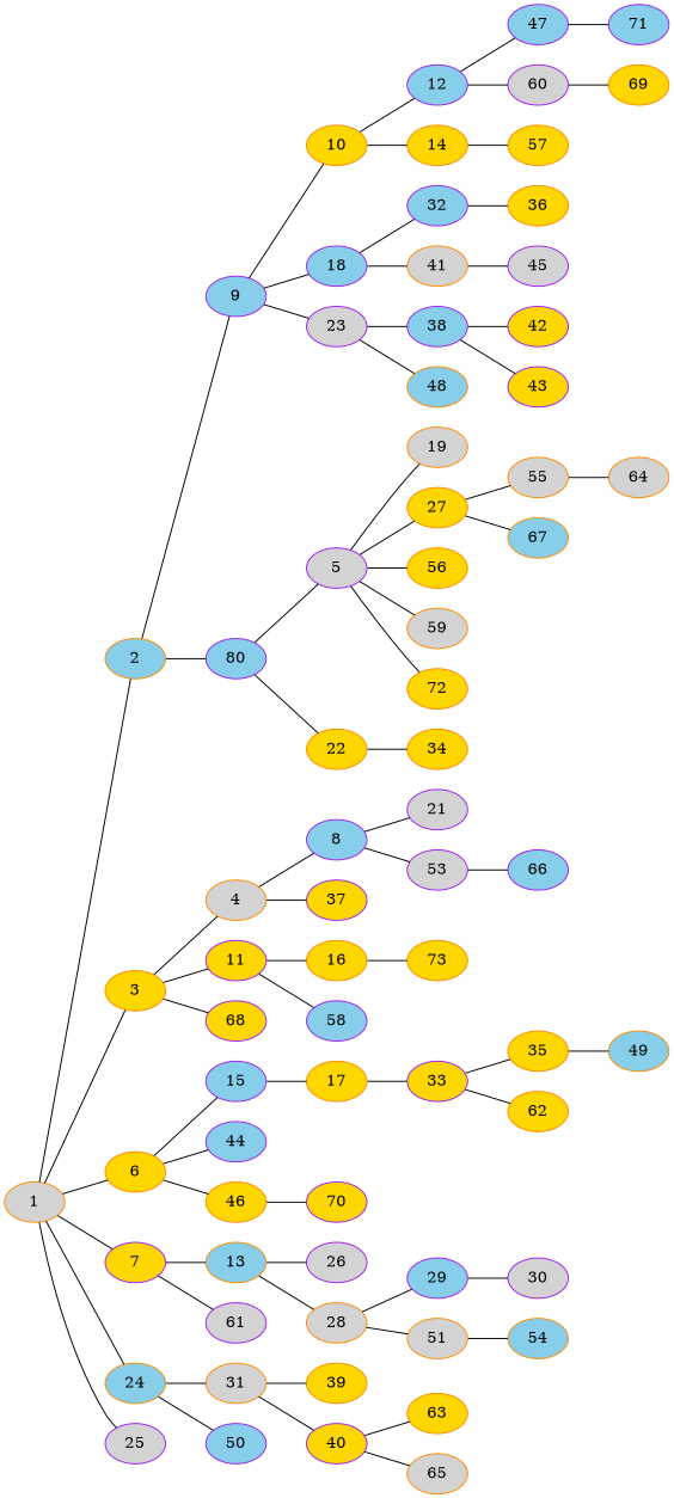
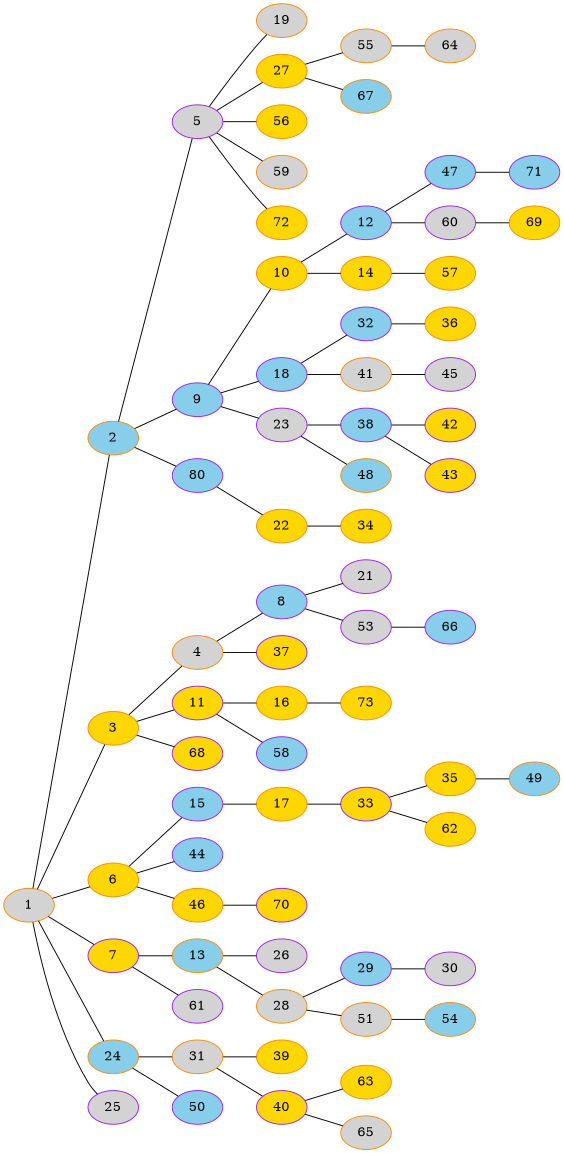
  graph {
    fontname="DejaVu Serif"
    rankdir=LR
    node [color=darkorange fillcolor=gold fontname="DejaVu Serif" style=filled]
    edge [fontname="DejaVu Serif" weight=1.0]
    1 [fillcolor=lightgrey]
    2 [fillcolor=skyblue]
    3
    6
    7 [color=purple]
    24 [fillcolor=skyblue]
    25 [color=purple fillcolor=lightgrey]
    5 [color=purple fillcolor=lightgrey]
    9 [color=purple fillcolor=skyblue]
    n10 [color=purple fillcolor=skyblue label=80]
    4 [fillcolor=lightgrey]
    11 [color=purple]
    68 [color=purple]
    15 [color=purple fillcolor=skyblue]
    44 [color=purple fillcolor=skyblue]
    46
    13 [fillcolor=skyblue]
    61 [color=purple fillcolor=lightgrey]
    31 [fillcolor=lightgrey]
    50 [color=purple fillcolor=skyblue]
    19 [fillcolor=lightgrey]
    27
    56
    59 [fillcolor=lightgrey]
    72
    10
    18 [color=purple fillcolor=skyblue]
    23 [color=purple fillcolor=lightgrey]
    22
    8 [color=purple fillcolor=skyblue]
    37 [color=purple]
    16
    58 [color=purple fillcolor=skyblue]
    21 [color=purple fillcolor=lightgrey]
    53 [color=purple fillcolor=lightgrey]
    55 [fillcolor=lightgrey]
    67 [fillcolor=skyblue]
    17
    70 [color=purple]
    26 [color=purple fillcolor=lightgrey]
    28 [fillcolor=lightgrey]
    66 [color=purple fillcolor=skyblue]
    12 [color=purple fillcolor=skyblue]
    14
    32 [color=purple fillcolor=skyblue]
    41 [fillcolor=lightgrey]
    38 [color=purple fillcolor=skyblue]
    48 [fillcolor=skyblue]
    47 [color=purple fillcolor=skyblue]
    60 [color=purple fillcolor=lightgrey]
    57
    73
    71 [color=purple fillcolor=skyblue]
    69
    29 [color=purple fillcolor=skyblue]
    51 [fillcolor=lightgrey]
    33 [color=purple]
    35
    62
    36
    45 [color=purple fillcolor=lightgrey]
    34
    42 [color=purple]
    43 [color=purple]
    39
    40 [color=purple]
    64 [fillcolor=lightgrey]
    30 [color=purple fillcolor=lightgrey]
    54 [fillcolor=skyblue]
    63
    65 [fillcolor=lightgrey]
    49 [fillcolor=skyblue]
    1 -- 2
    1 -- 3
    1 -- 6
    1 -- 7
    1 -- 24
    1 -- 25
-   n10 -- 5
+   2 -- 5
    2 -- 9
    2 -- n10
    3 -- 4
    3 -- 11
    3 -- 68
    6 -- 15
    6 -- 44
    6 -- 46
    7 -- 13
    7 -- 61
    24 -- 31 [weight=2.0]
    24 -- 50
    5 -- 19
    5 -- 27
    5 -- 56 [weight=3.0]
    5 -- 59
    5 -- 72
    9 -- 10
    9 -- 18
    9 -- 23
    n10 -- 22
    4 -- 8
    4 -- 37 [weight=4.0]
    11 -- 16
    11 -- 58
    15 -- 17
    46 -- 70
    13 -- 26
    13 -- 28
    31 -- 39
    31 -- 40
    27 -- 55
    27 -- 67
    10 -- 12
    10 -- 14 [weight=2.0]
    18 -- 32
    18 -- 41 [weight=2.0]
    23 -- 38
    23 -- 48
    22 -- 34 [weight=2.0]
    8 -- 21
    8 -- 53 [weight=2.0]
    16 -- 73
    53 -- 66
    55 -- 64
    17 -- 33
    28 -- 29
    28 -- 51
    12 -- 47
    12 -- 60
    14 -- 57
    32 -- 36
    41 -- 45
    38 -- 42
    38 -- 43
    47 -- 71
    60 -- 69
    29 -- 30
    51 -- 54
    33 -- 35
    33 -- 62
    35 -- 49
    40 -- 63
    40 -- 65
  }
